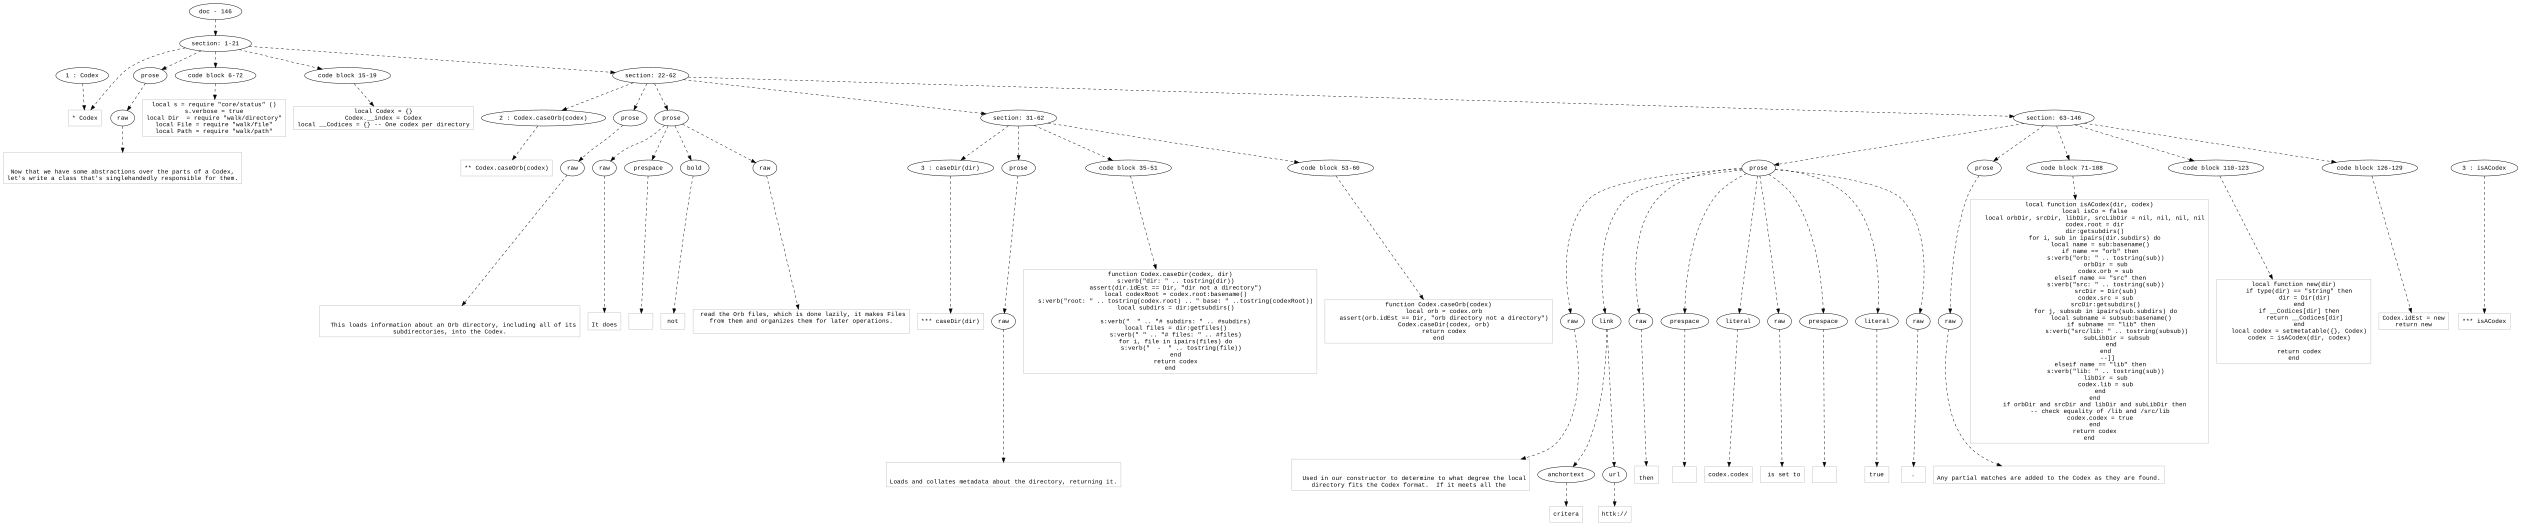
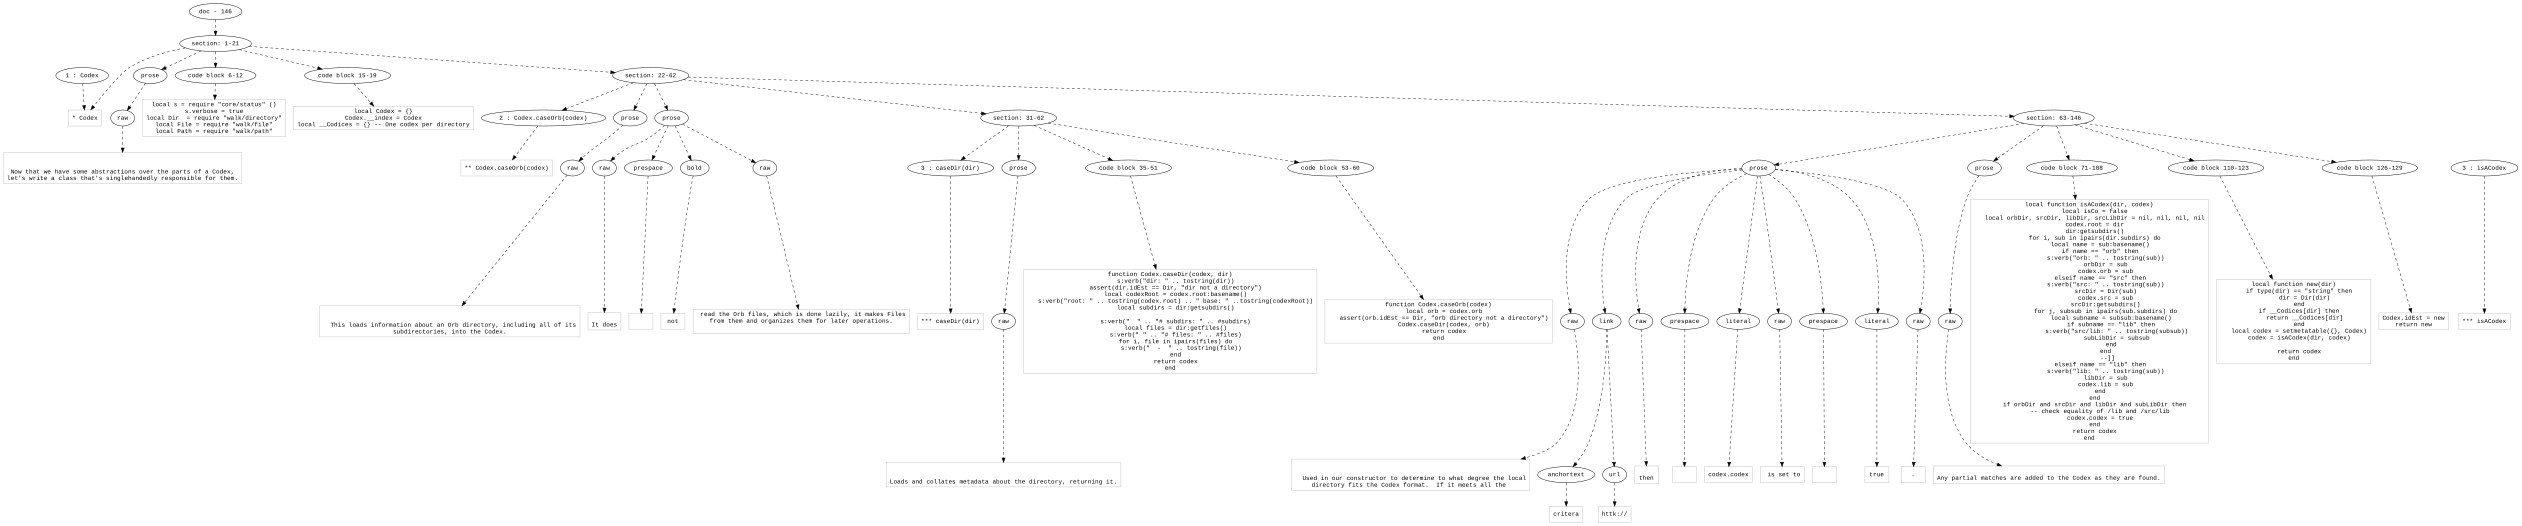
  digraph {
    fontname="Liberation Mono"
    node [fontname="Liberation Mono"]
    edge [fontname="Liberation Mono" style=dashed]
    n1 [label="section: 1-21"]
    n2 [label="1 : Codex"]
    n3 [label=prose]
-   n4 [label="code block 6-72"]
+   n4 [label="code block 6-12"]
    n5 [label="code block 15-19"]
    n6 [label="section: 22-62"]
    n7 [label=raw]
    n8 [label="2 : Codex.caseOrb(codex)"]
    n9 [label=prose]
    n10 [label=prose]
    n11 [label="section: 31-62"]
    n12 [label="section: 63-146"]
    n13 [label=raw]
    n14 [label=raw]
    n15 [label=prespace]
    n16 [label=bold]
    n17 [label=raw]
    n18 [label="3 : caseDir(dir)"]
    n19 [label=prose]
    n20 [label="code block 35-51"]
    n21 [label="code block 53-60"]
    n22 [label=raw]
    n23 [label="3 : isACodex"]
    n24 [label=prose]
    n25 [label=prose]
    n26 [label="code block 71-108"]
    n27 [label="code block 110-123"]
    n28 [label="code block 126-129"]
    n29 [label=raw]
    n30 [label=link]
    n31 [label=raw]
    n32 [label=prespace]
    n33 [label=literal]
    n34 [label=raw]
    n35 [label=prespace]
    n36 [label=literal]
    n37 [label=raw]
    n38 [label=anchortext]
    n39 [label=url]
    n40 [label=raw]
    n41 [color=Gray label="* Codex" shape=rectangle]
    n42 [color=Gray label="local s = require \"core/status\" ()\ns.verbose = true\nlocal Dir  = require \"walk/directory\"\nlocal File = require \"walk/file\"\nlocal Path = require \"walk/path\"" shape=rectangle]
    n43 [color=Gray label="local Codex = {}\nCodex.__index = Codex\nlocal __Codices = {} -- One codex per directory" shape=rectangle]
    n44 [color=Gray label="\n\nNow that we have some abstractions over the parts of a Codex,\nlet's write a class that's singlehandedly responsible for them.\n" shape=rectangle]
    n45 [color=Gray label="** Codex.caseOrb(codex)" shape=rectangle]
    n46 [color=Gray label="\n\n  This loads information about an Orb directory, including all of its\nsubdirectories, into the Codex.\n" shape=rectangle]
    n47 [color=Gray label="\nIt does" shape=rectangle]
    n48 [color=Gray label=" " shape=rectangle]
    n49 [color=Gray label=not shape=rectangle]
    n50 [color=Gray label=" read the Orb files, which is done lazily, it makes Files\nfrom them and organizes them for later operations.\n\n" shape=rectangle]
    n51 [color=Gray label="*** caseDir(dir)" shape=rectangle]
    n52 [color=Gray label="function Codex.caseDir(codex, dir)\n   s:verb(\"dir: \" .. tostring(dir))\n   assert(dir.idEst == Dir, \"dir not a directory\")\n   local codexRoot = codex.root:basename()\n   s:verb(\"root: \" .. tostring(codex.root) .. \" base: \" ..tostring(codexRoot))\n   local subdirs = dir:getsubdirs()\n\n   s:verb(\"  \" .. \"# subdirs: \" .. #subdirs)\n   local files = dir:getfiles()\n   s:verb(\" \" .. \"# files: \" .. #files)\n   for i, file in ipairs(files) do\n      s:verb(\"  -  \" .. tostring(file))\n   end\n   return codex\nend" shape=rectangle]
    n53 [color=Gray label="function Codex.caseOrb(codex)\n   local orb = codex.orb\n   assert(orb.idEst == Dir, \"orb directory not a directory\")\n   Codex.caseDir(codex, orb)\n   return codex\nend" shape=rectangle]
    n54 [color=Gray label="\n\nLoads and collates metadata about the directory, returning it.\n" shape=rectangle]
    n55 [color=Gray label="*** isACodex" shape=rectangle]
    n56 [color=Gray label="local function isACodex(dir, codex)\n   local isCo = false\n   local orbDir, srcDir, libDir, srcLibDir = nil, nil, nil, nil\n   codex.root = dir\n   dir:getsubdirs()\n   for i, sub in ipairs(dir.subdirs) do\n      local name = sub:basename()\n      if name == \"orb\" then\n         s:verb(\"orb: \" .. tostring(sub))\n         orbDir = sub\n         codex.orb = sub\n      elseif name == \"src\" then\n         s:verb(\"src: \" .. tostring(sub))\n         srcDir = Dir(sub)\n         codex.src = sub\n         srcDir:getsubdirs()\n         for j, subsub in ipairs(sub.subdirs) do\n            local subname = subsub:basename()\n            if subname == \"lib\" then\n               s:verb(\"src/lib: \" .. tostring(subsub))\n               subLibDir = subsub\n            end\n         end\n          --]]\n      elseif name == \"lib\" then\n         s:verb(\"lib: \" .. tostring(sub))\n         libDir = sub\n         codex.lib = sub\n      end\n   end\n   if orbDir and srcDir and libDir and subLibDir then\n      -- check equality of /lib and /src/lib\n      codex.codex = true\n   end\n   return codex\nend" shape=rectangle]
    n57 [color=Gray label="local function new(dir)\n   if type(dir) == \"string\" then\n      dir = Dir(dir)\n   end\n   if __Codices[dir] then\n      return __Codices[dir]\n   end\n   local codex = setmetatable({}, Codex)\n   codex = isACodex(dir, codex)\n\n   return codex\nend" shape=rectangle]
    n58 [color=Gray label="Codex.idEst = new\nreturn new" shape=rectangle]
    n59 [color=Gray label="\n\n  Used in our constructor to determine to what degree the local\ndirectory fits the Codex format.  If it meets all the " shape=rectangle]
    n60 [color=Gray label="\nthen" shape=rectangle]
    n61 [color=Gray label=" " shape=rectangle]
    n62 [color=Gray label="codex.codex" shape=rectangle]
    n63 [color=Gray label=" is set to" shape=rectangle]
    n64 [color=Gray label=" " shape=rectangle]
    n65 [color=Gray label=true shape=rectangle]
    n66 [color=Gray label=".\n" shape=rectangle]
    n67 [color=Gray label=critera shape=rectangle]
    n68 [color=Gray label="httk://" shape=rectangle]
    n69 [color=Gray label="\nAny partial matches are added to the Codex as they are found.\n" shape=rectangle]
    n70 [label="doc - 146"]
    subgraph sub_1 {
      rank=same
      n1
    }
    subgraph sub_2 {
      rank=same
      n2
      n3
      n4
      n5
      n6
    }
    subgraph sub_3 {
      rank=same
      n7
    }
    subgraph sub_4 {
      rank=same
      n8
      n9
      n10
      n11
      n12
    }
    subgraph sub_5 {
      rank=same
      n13
    }
    subgraph sub_6 {
      rank=same
      n14
      n15
      n16
      n17
    }
    subgraph sub_7 {
      rank=same
      n18
      n19
      n20
      n21
    }
    subgraph sub_8 {
      rank=same
      n22
    }
    subgraph sub_9 {
      rank=same
      n23
      n24
      n25
      n26
      n27
      n28
    }
    subgraph sub_10 {
      rank=same
      n29
      n30
      n31
      n32
      n33
      n34
      n35
      n36
      n37
    }
    subgraph sub_11 {
      rank=same
      n38
      n39
    }
    subgraph sub_12 {
      rank=same
      n40
    }
    n1 -> n3
    n1 -> n4
    n1 -> n5
    n1 -> n6
    n1 -> n41
    n2 -> n41
    n3 -> n7
    n4 -> n42
    n5 -> n43
    n6 -> n8
    n6 -> n9
    n6 -> n10
    n6 -> n11
    n6 -> n12
    n7 -> n44
    n8 -> n45
    n9 -> n13
    n10 -> n14
    n10 -> n15
    n10 -> n16
    n10 -> n17
    n11 -> n18
    n11 -> n19
    n11 -> n20
    n11 -> n21
    n12 -> n24
    n12 -> n25
    n12 -> n26
    n12 -> n27
    n12 -> n28
    n13 -> n46
    n14 -> n47
    n15 -> n48
    n16 -> n49
    n17 -> n50
    n18 -> n51
    n19 -> n22
    n20 -> n52
    n21 -> n53
    n22 -> n54
    n23 -> n55
    n24 -> n29
    n24 -> n30
    n24 -> n31
    n24 -> n32
    n24 -> n33
    n24 -> n34
    n24 -> n35
    n24 -> n36
    n24 -> n37
    n25 -> n40
    n26 -> n56
    n27 -> n57
    n28 -> n58
    n29 -> n59
    n30 -> n38
    n30 -> n39
    n31 -> n60
    n32 -> n61
    n33 -> n62
    n34 -> n63
    n35 -> n64
    n36 -> n65
    n37 -> n66
    n38 -> n67
    n39 -> n68
    n40 -> n69
    n70 -> n1
  }
